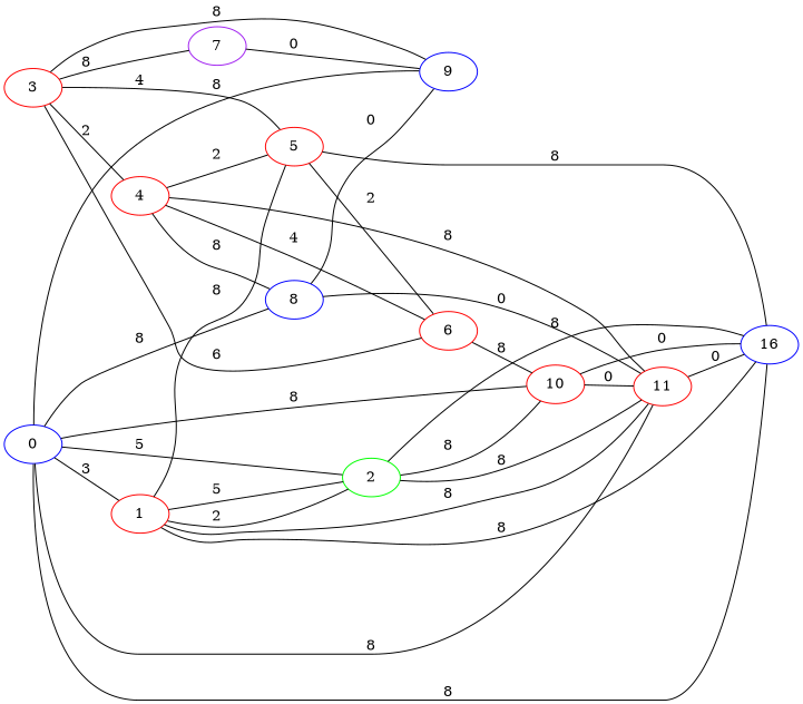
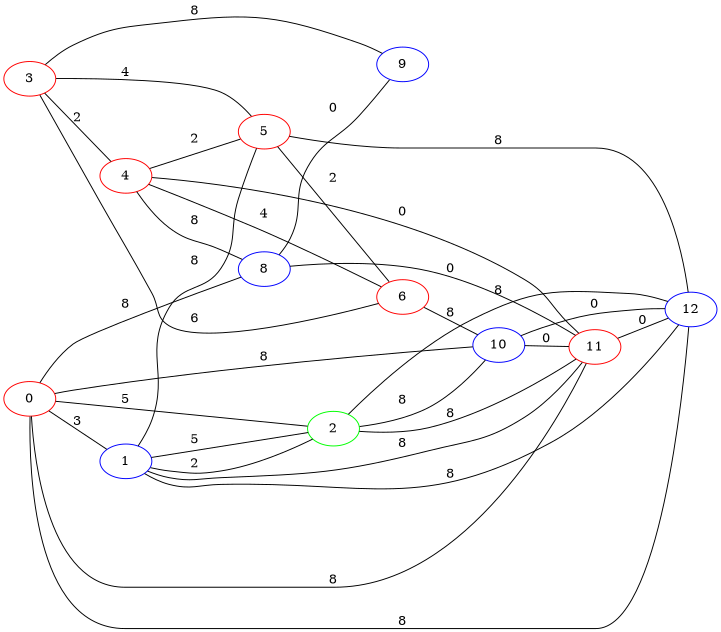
  graph {
    rankdir=LR
    node [color=red weight=1]
-   0 [color=blue]
-   1
+   0
+   1 [color=blue]
    2 [color=green weight=2]
    8 [color=blue weight=3]
    9 [color=blue weight=3]
-   10 [weight=3]
+   10 [color=blue weight=3]
    11 [weight=3]
-   12 [color=blue weight=3 label=16]
+   12 [color=blue weight=3]
    5
    3
    4
    6
-   7 [color=purple weight=4]
    0 -- 1 [label=3]
    0 -- 2 [label=5]
    0 -- 8 [label=8]
-   0 -- 9 [label=8]
    0 -- 10 [label=8]
    0 -- 11 [label=8]
    0 -- 12 [label=8]
    1 -- 2 [label=2]
    1 -- 2 [label=5]
    1 -- 11 [label=8]
    1 -- 12 [label=8]
    1 -- 5 [label=8]
    2 -- 10 [label=8]
    2 -- 11 [label=8]
    2 -- 12 [label=8]
    8 -- 9 [label=0]
    8 -- 11 [label=0]
    10 -- 11 [label=0]
    10 -- 12 [label=0]
    11 -- 12 [label=0]
    5 -- 12 [label=8]
    5 -- 6 [label=2]
    3 -- 9 [label=8]
    3 -- 5 [label=4]
    3 -- 4 [label=2]
    3 -- 6 [label=6]
-   3 -- 7 [label=8]
    4 -- 8 [label=8]
-   4 -- 11 [label=8]
+   4 -- 11 [label=0]
    4 -- 5 [label=2]
    4 -- 6 [label=4]
    6 -- 10 [label=8]
-   7 -- 9 [label=0]
  }
